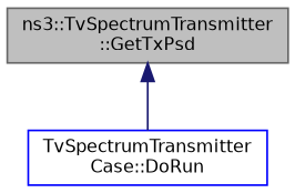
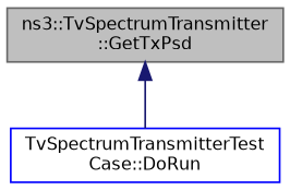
  digraph {
    rankdir=TB
    node [fontname=Helvetica fontsize=10 shape=record style=filled]
    n1 [color=gray40 fillcolor=grey75 fontcolor=black height=0.2 label="ns3::TvSpectrumTransmitter\l::GetTxPsd" width=0.4]
-   n2 [color=blue fillcolor=white height=0.2 label="TvSpectrumTransmitter\lCase::DoRun" width=0.4]
+   n2 [color=blue fillcolor=white height=0.2 label="TvSpectrumTransmitterTest\lCase::DoRun" width=0.4]
    n1 -> n2 [color=midnightblue dir=back fontname=Helvetica fontsize=10 labelfontname=Helvetica labelfontsize=10 style=solid]
  }
